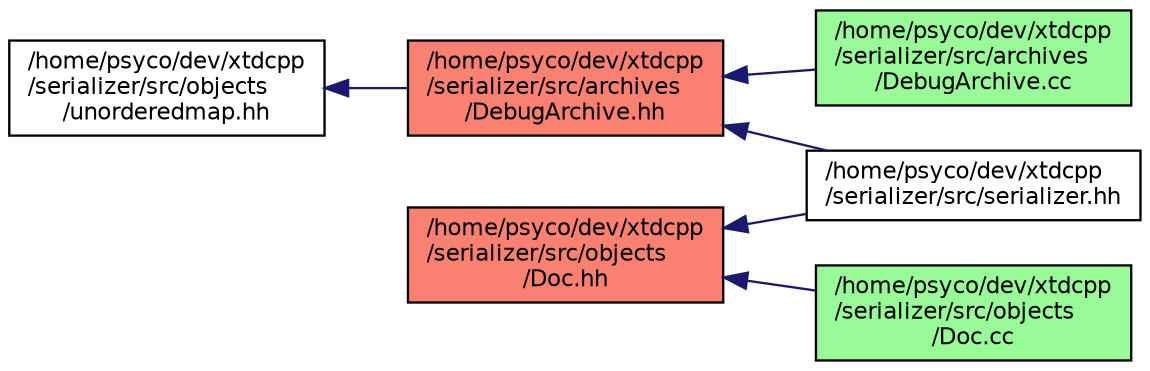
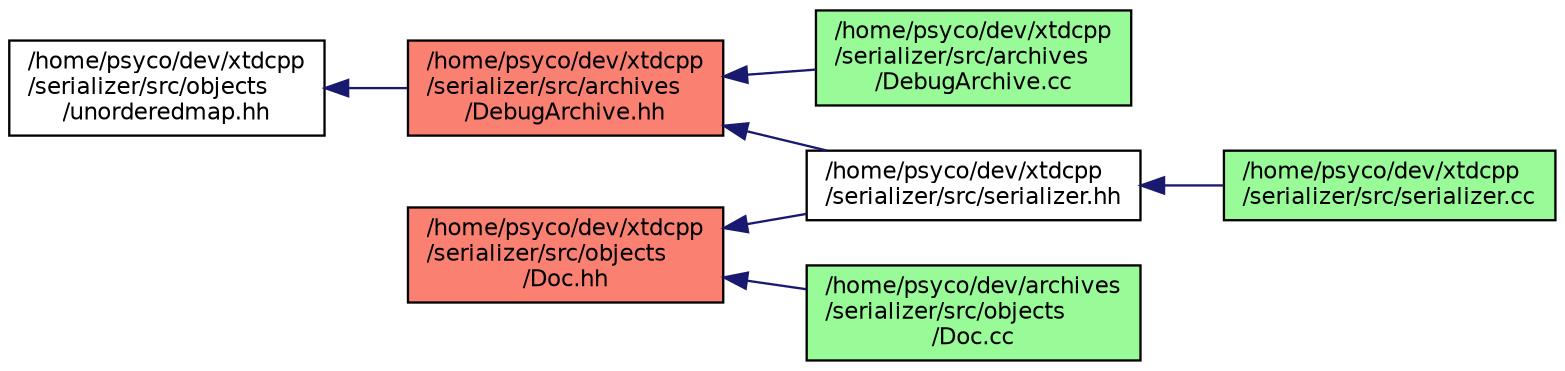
  digraph {
    rankdir=LR
    node [color=black fillcolor=palegreen fontname=Helvetica fontsize=10 shape=record style=filled]
    edge [color=midnightblue dir=back fontname=Helvetica fontsize=10 labelfontname=Helvetica labelfontsize=10 style=solid]
    n1 [fillcolor=white fontcolor=black height=0.2 label="/home/psyco/dev/xtdcpp\l/serializer/src/objects\l/unorderedmap.hh" width=0.4]
    n2 [fillcolor=salmon height=0.2 label="/home/psyco/dev/xtdcpp\l/serializer/src/archives\l/DebugArchive.hh" width=0.4]
    n3 [height=0.2 label="/home/psyco/dev/xtdcpp\l/serializer/src/archives\l/DebugArchive.cc" width=0.4]
    n4 [fillcolor=white height=0.2 label="/home/psyco/dev/xtdcpp\l/serializer/src/serializer.hh" width=0.4]
+   n5 [height=0.2 label="/home/psyco/dev/xtdcpp\l/serializer/src/serializer.cc" width=0.4]
    n6 [fillcolor=salmon height=0.2 label="/home/psyco/dev/xtdcpp\l/serializer/src/objects\l/Doc.hh" width=0.4]
-   n7 [height=0.2 label="/home/psyco/dev/xtdcpp\l/serializer/src/objects\l/Doc.cc" width=0.4]
+   n7 [height=0.2 label="/home/psyco/dev/archives\l/serializer/src/objects\l/Doc.cc" width=0.4]
    n1 -> n2
    n2 -> n3
    n2 -> n4
+   n4 -> n5
    n6 -> n4
    n6 -> n7
  }
